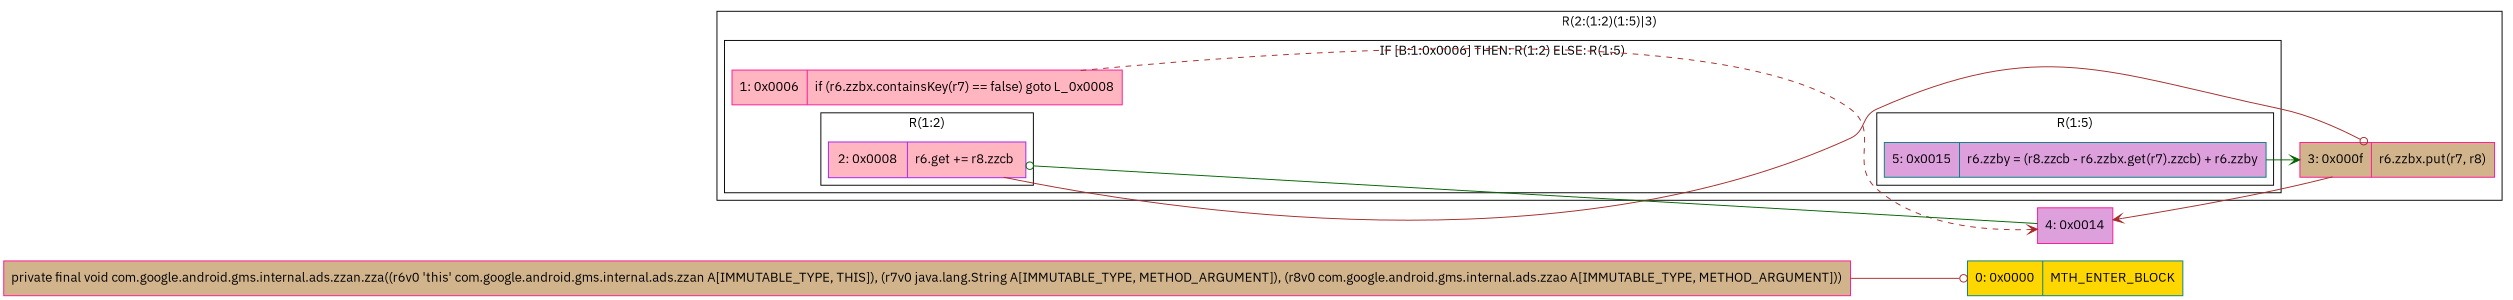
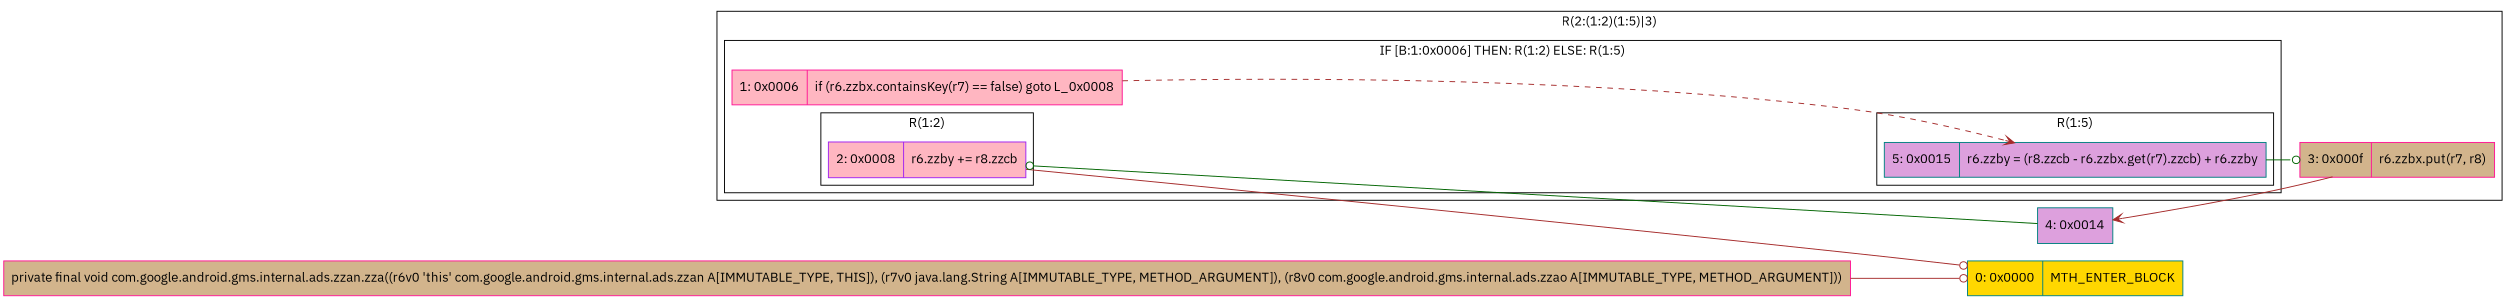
  digraph {
    fontname="IBM Plex Sans"
    rankdir=LR
    node [color=teal fillcolor=lightpink fontname="IBM Plex Sans" shape=record style=filled]
    edge [arrowhead=odot color=brown fontname="IBM Plex Sans"]
-   n1 [color=purple label="{2\:\ 0x0008|r6.get += r8.zzcb\l}"]
+   n1 [color=purple label="{2\:\ 0x0008|r6.zzby += r8.zzcb\l}"]
    n2 [fillcolor=plum label="{5\:\ 0x0015|r6.zzby = (r8.zzcb \- r6.zzbx.get(r7).zzcb) + r6.zzby\l}"]
    n3 [color=deeppink label="{1\:\ 0x0006|if (r6.zzbx.containsKey(r7) == false) goto L_0x0008\l}"]
    n4 [color=deeppink fillcolor=tan label="{3\:\ 0x000f|r6.zzbx.put(r7, r8)\l}"]
-   n5 [color=deeppink fillcolor=plum label="{4\:\ 0x0014}"]
+   n5 [fillcolor=plum label="{4\:\ 0x0014}"]
    n6 [fillcolor=gold label="{0\:\ 0x0000|MTH_ENTER_BLOCK\l}"]
    n7 [color=deeppink fillcolor=tan label="{private final void com.google.android.gms.internal.ads.zzan.zza((r6v0 'this' com.google.android.gms.internal.ads.zzan A[IMMUTABLE_TYPE, THIS]), (r7v0 java.lang.String A[IMMUTABLE_TYPE, METHOD_ARGUMENT]), (r8v0 com.google.android.gms.internal.ads.zzao A[IMMUTABLE_TYPE, METHOD_ARGUMENT])) }"]
    subgraph cluster_1 {
      label="R(2:(1:2)(1:5)|3)"
      n4
      subgraph cluster_2 {
        label="IF [B:1:0x0006] THEN: R(1:2) ELSE: R(1:5)"
        n3
        subgraph cluster_3 {
          label="R(1:2)"
          n1
        }
        subgraph cluster_4 {
          label="R(1:5)"
          n2
        }
      }
    }
-   n1 -> n4
-   n2 -> n4 [arrowhead=vee color=darkgreen]
-   n3 -> n5 [arrowhead=vee style=dashed]
+   n1 -> n6
+   n2 -> n4 [color=darkgreen]
+   n3 -> n2 [arrowhead=vee style=dashed]
    n4 -> n5 [arrowhead=vee]
    n5 -> n1 [color=darkgreen]
    n7 -> n6
  }
